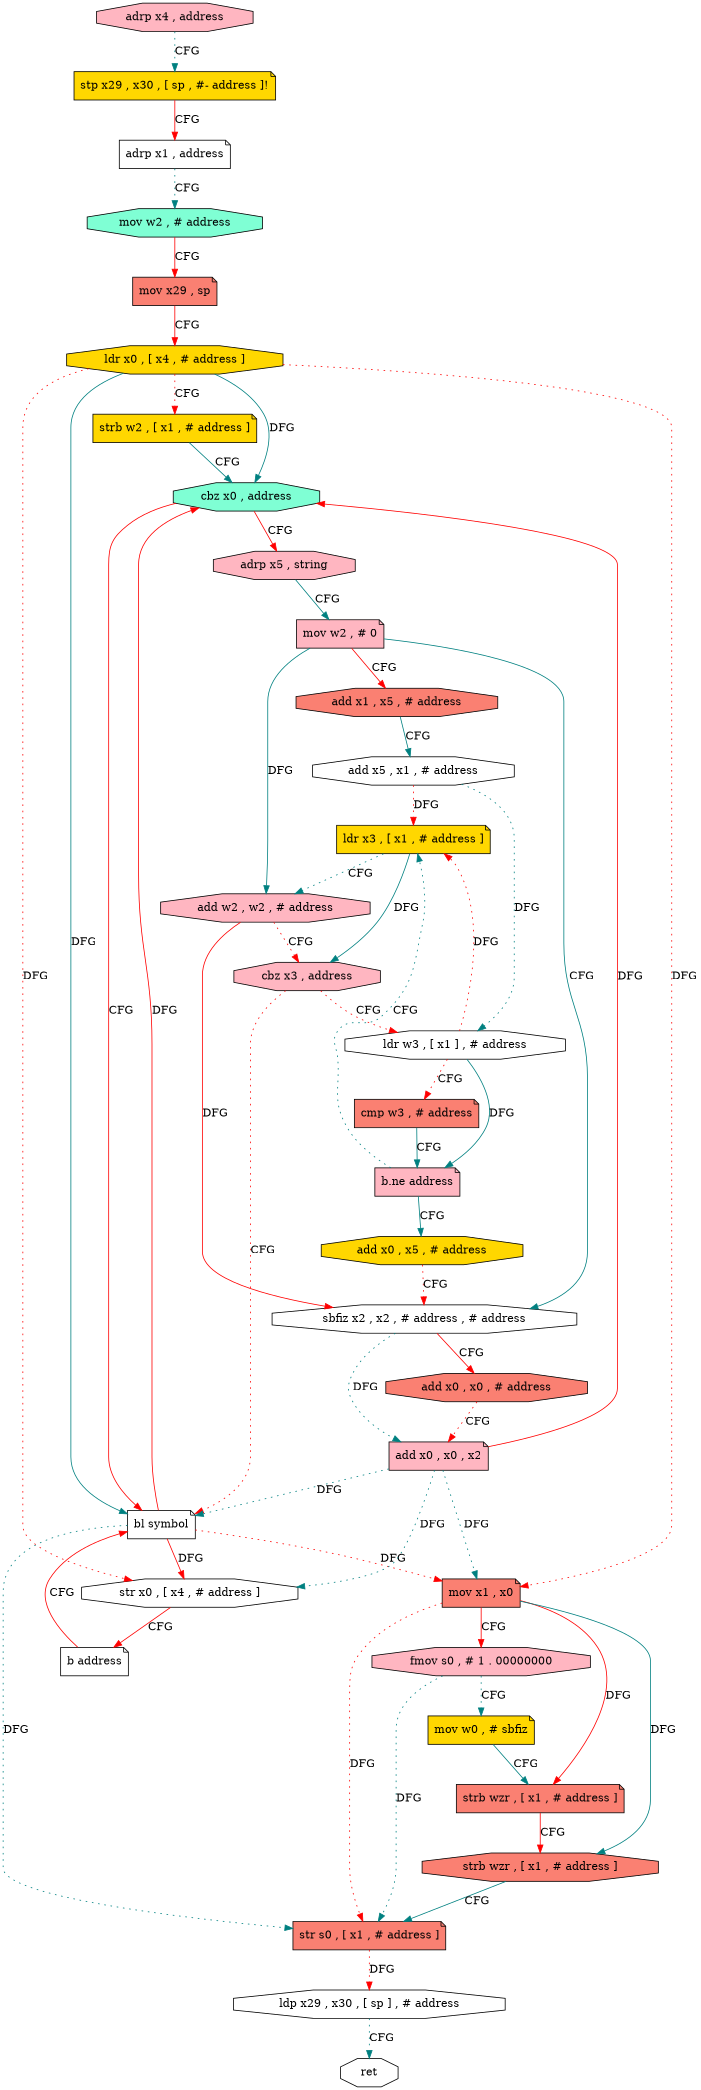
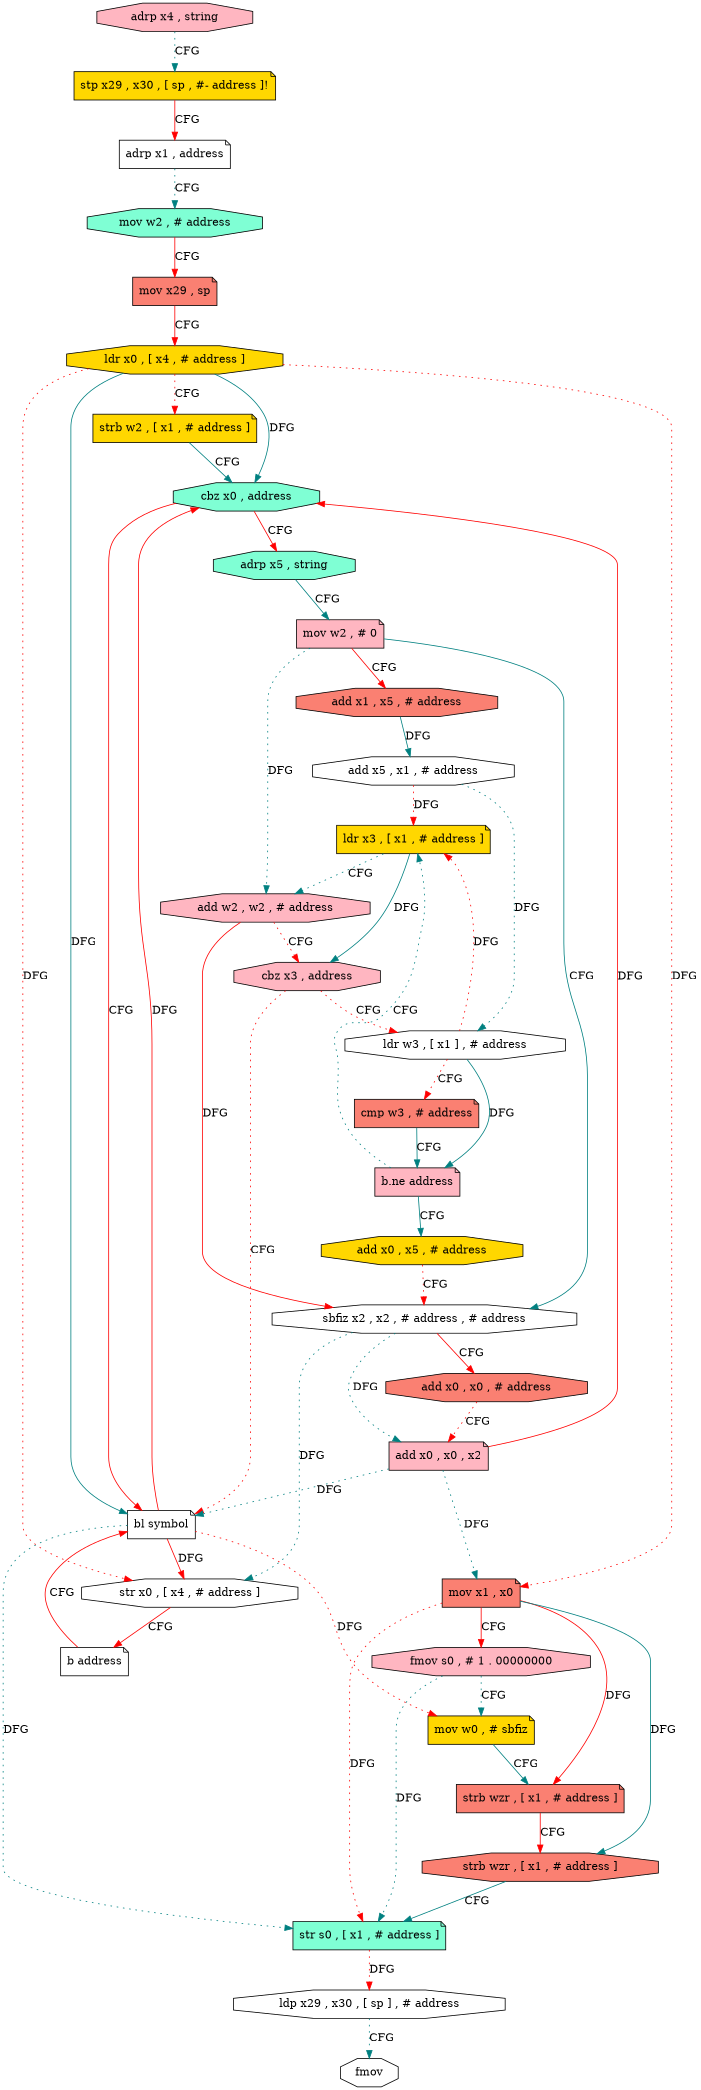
  digraph {
    node [fillcolor=white shape=octagon style=filled]
    edge [color=red style=solid]
-   n1 [fillcolor=lightpink label="adrp x4 , address"]
+   n1 [fillcolor=lightpink label="adrp x4 , string"]
    n2 [fillcolor=gold label="stp x29 , x30 , [ sp , #- address ]!" shape=note]
    n3 [label="adrp x1 , address" shape=note]
    n4 [fillcolor=aquamarine label="mov w2 , # address"]
    n5 [fillcolor=salmon label="mov x29 , sp" shape=note]
    n6 [fillcolor=gold label="ldr x0 , [ x4 , # address ]"]
    n7 [fillcolor=gold label="strb w2 , [ x1 , # address ]" shape=note]
    n8 [fillcolor=aquamarine label="cbz x0 , address"]
    n9 [label="bl symbol" shape=note]
    n10 [fillcolor=salmon label="mov x1 , x0" shape=note]
    n11 [label="str x0 , [ x4 , # address ]"]
-   n12 [fillcolor=lightpink label="adrp x5 , string"]
-   n13 [fillcolor=salmon label="str s0 , [ x1 , # address ]" shape=note]
+   n12 [fillcolor=aquamarine label="adrp x5 , string"]
+   n13 [fillcolor=aquamarine label="str s0 , [ x1 , # address ]" shape=note]
    n14 [fillcolor=lightpink label="fmov s0 , # 1 . 00000000"]
    n15 [fillcolor=salmon label="strb wzr , [ x1 , # address ]" shape=note]
    n16 [fillcolor=salmon label="strb wzr , [ x1 , # address ]"]
    n17 [label="b address" shape=note]
    n18 [fillcolor=lightpink label="mov w2 , # 0" shape=note]
    n19 [fillcolor=salmon label="add x1 , x5 , # address"]
    n20 [fillcolor=lightpink label="add w2 , w2 , # address"]
    n21 [label="sbfiz x2 , x2 , # address , # address"]
    n22 [label="ldp x29 , x30 , [ sp ] , # address"]
    n23 [label="add x5 , x1 , # address"]
    n24 [fillcolor=lightpink label="cbz x3 , address"]
    n25 [fillcolor=salmon label="add x0 , x0 , # address"]
    n26 [fillcolor=lightpink label="add x0 , x0 , x2" shape=note]
    n27 [fillcolor=gold label="ldr x3 , [ x1 , # address ]" shape=note]
    n28 [label="ldr w3 , [ x1 ] , # address"]
    n29 [fillcolor=salmon label="cmp w3 , # address" shape=note]
    n30 [fillcolor=lightpink label="b.ne address" shape=note]
    n31 [fillcolor=gold label="mov w0 , # sbfiz" shape=note]
-   n32 [label=ret]
+   n32 [label=fmov]
    n33 [fillcolor=gold label="add x0 , x5 , # address"]
    n1 -> n2 [color=teal label=CFG style=dotted]
    n2 -> n3 [label=CFG]
    n3 -> n4 [color=teal label=CFG style=dotted]
    n4 -> n5 [label=CFG]
    n5 -> n6 [label=CFG]
    n6 -> n7 [label=CFG style=dotted]
    n6 -> n8 [color=teal label=DFG]
    n6 -> n9 [color=teal label=DFG]
    n6 -> n10 [label=DFG style=dotted]
    n6 -> n11 [label=DFG style=dotted]
    n7 -> n8 [color=teal label=CFG]
    n8 -> n9 [label=CFG]
    n8 -> n12 [label=CFG]
    n9 -> n8 [label=DFG]
-   n9 -> n10 [label=DFG style=dotted]
+   n9 -> n31 [label=DFG style=dotted]
    n9 -> n11 [label=DFG]
    n9 -> n13 [color=teal label=DFG style=dotted]
    n10 -> n13 [label=DFG style=dotted]
    n10 -> n14 [label=CFG]
    n10 -> n15 [label=DFG]
    n10 -> n16 [color=teal label=DFG]
    n11 -> n17 [label=CFG]
    n12 -> n18 [color=teal label=CFG]
    n13 -> n22 [label=DFG style=dotted]
    n14 -> n13 [color=teal label=DFG style=dotted]
    n14 -> n31 [color=teal label=CFG style=dotted]
    n15 -> n16 [label=CFG]
    n16 -> n13 [color=teal label=CFG]
    n17 -> n9 [label=CFG]
    n18 -> n19 [label=CFG]
-   n18 -> n20 [color=teal label=DFG]
+   n18 -> n20 [color=teal label=DFG style=dotted]
    n18 -> n21 [color=teal label=CFG]
-   n19 -> n23 [color=teal label=CFG]
+   n19 -> n23 [color=teal label=DFG]
    n20 -> n21 [label=DFG]
    n20 -> n24 [label=CFG style=dotted]
    n21 -> n25 [label=CFG]
    n21 -> n26 [color=teal label=DFG style=dotted]
    n22 -> n32 [color=teal label=CFG style=dotted]
    n23 -> n27 [label=DFG style=dotted]
    n23 -> n28 [color=teal label=DFG style=dotted]
    n24 -> n9 [label=CFG style=dotted]
    n24 -> n28 [label=CFG style=dotted]
    n25 -> n26 [label=CFG style=dotted]
    n26 -> n8 [label=DFG]
    n26 -> n9 [color=teal label=DFG style=dotted]
    n26 -> n10 [color=teal label=DFG style=dotted]
-   n26 -> n11 [color=teal label=DFG style=dotted]
+   n21 -> n11 [color=teal label=DFG style=dotted]
    n27 -> n20 [color=teal label=CFG style=dotted]
    n27 -> n24 [color=teal label=DFG]
    n28 -> n27 [label=DFG style=dotted]
    n28 -> n29 [label=CFG style=dotted]
    n28 -> n30 [color=teal label=DFG]
    n29 -> n30 [color=teal label=CFG]
    n30 -> n27 [color=teal label=CFG style=dotted]
    n30 -> n33 [color=teal label=CFG]
    n31 -> n15 [color=teal label=CFG]
    n33 -> n21 [label=CFG style=dotted]
  }
